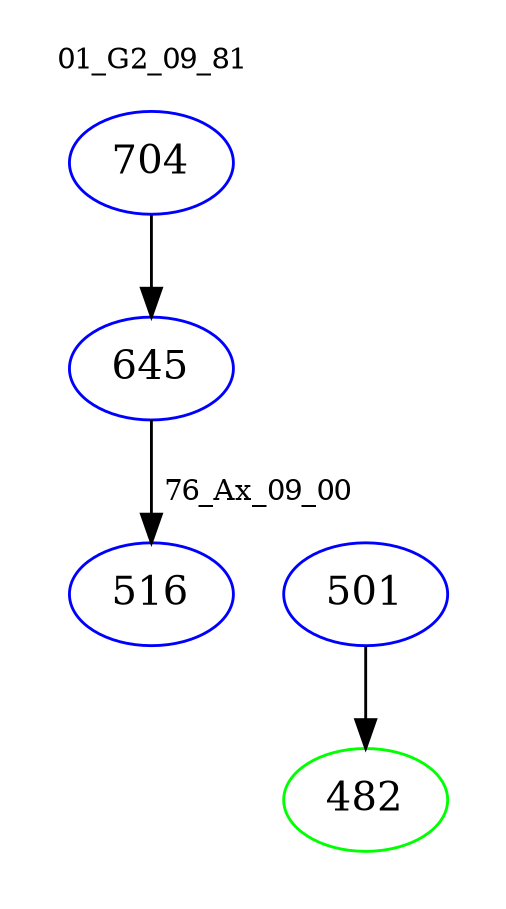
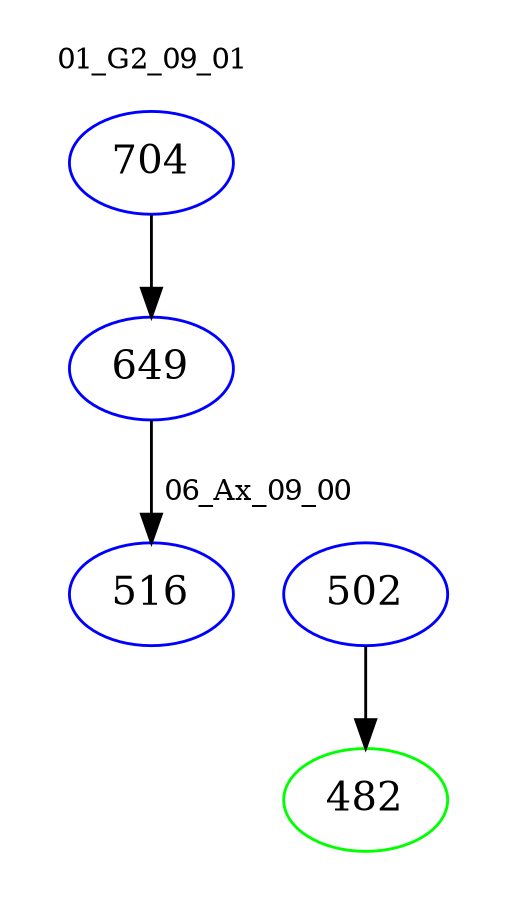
  digraph {
    node [color=blue]
    edge [color=black]
-   n1 [label=501]
+   n1 [label=502]
    n2 [color=green label=482]
    n3 [label=516]
    n4 [label=704]
-   n5 [label=645]
+   n5 [label=649]
    subgraph cluster_1 {
      color=white
      fontsize=10
-     label="76_Ax_09_00"
+     label="06_Ax_09_00"
      n1
      n2
      n3
    }
    subgraph cluster_2 {
      color=white
      fontsize=10
-     label="01_G2_09_81"
+     label="01_G2_09_01"
      n4
      n5
    }
    n1 -> n2
    n4 -> n5
    n5 -> n3
  }
